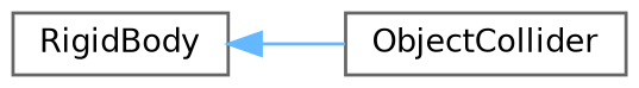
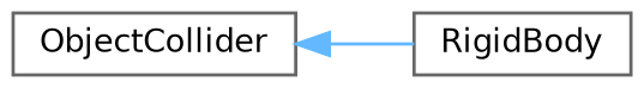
  digraph {
    rankdir=LR
    node [color=grey40 fillcolor=white fontname=Helvetica fontsize=10 shape=box style=filled]
    n1 [height=0.2 label=ObjectCollider width=0.4]
    n2 [height=0.2 label=RigidBody width=0.4]
-   n2 -> n1 [color=steelblue1 dir=back fontname=Helvetica fontsize=10 labelfontname=Helvetica labelfontsize=10 style=solid]
+   n1 -> n2 [color=steelblue1 dir=back fontname=Helvetica fontsize=10 labelfontname=Helvetica labelfontsize=10 style=solid]
  }
